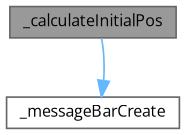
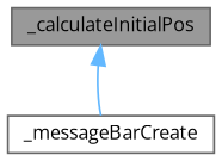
  digraph {
    rankdir=TB
    fontname="Open Sans"
    node [fontname="Open Sans" fontsize=10 shape=box style=filled]
    n1 [color=gray40 fillcolor=grey60 fontcolor=black height=0.2 label=_calculateInitialPos width=0.4]
    n2 [color=grey40 fillcolor=white height=0.2 label=_messageBarCreate width=0.4]
-   n2 -> n1 [color=steelblue1 dir=back fontname="Open Sans" fontsize=10 labelfontname=Helvetica labelfontsize=10 style=solid]
+   n1 -> n2 [color=steelblue1 dir=back fontname="Open Sans" fontsize=10 labelfontname=Helvetica labelfontsize=10 style=solid]
  }
